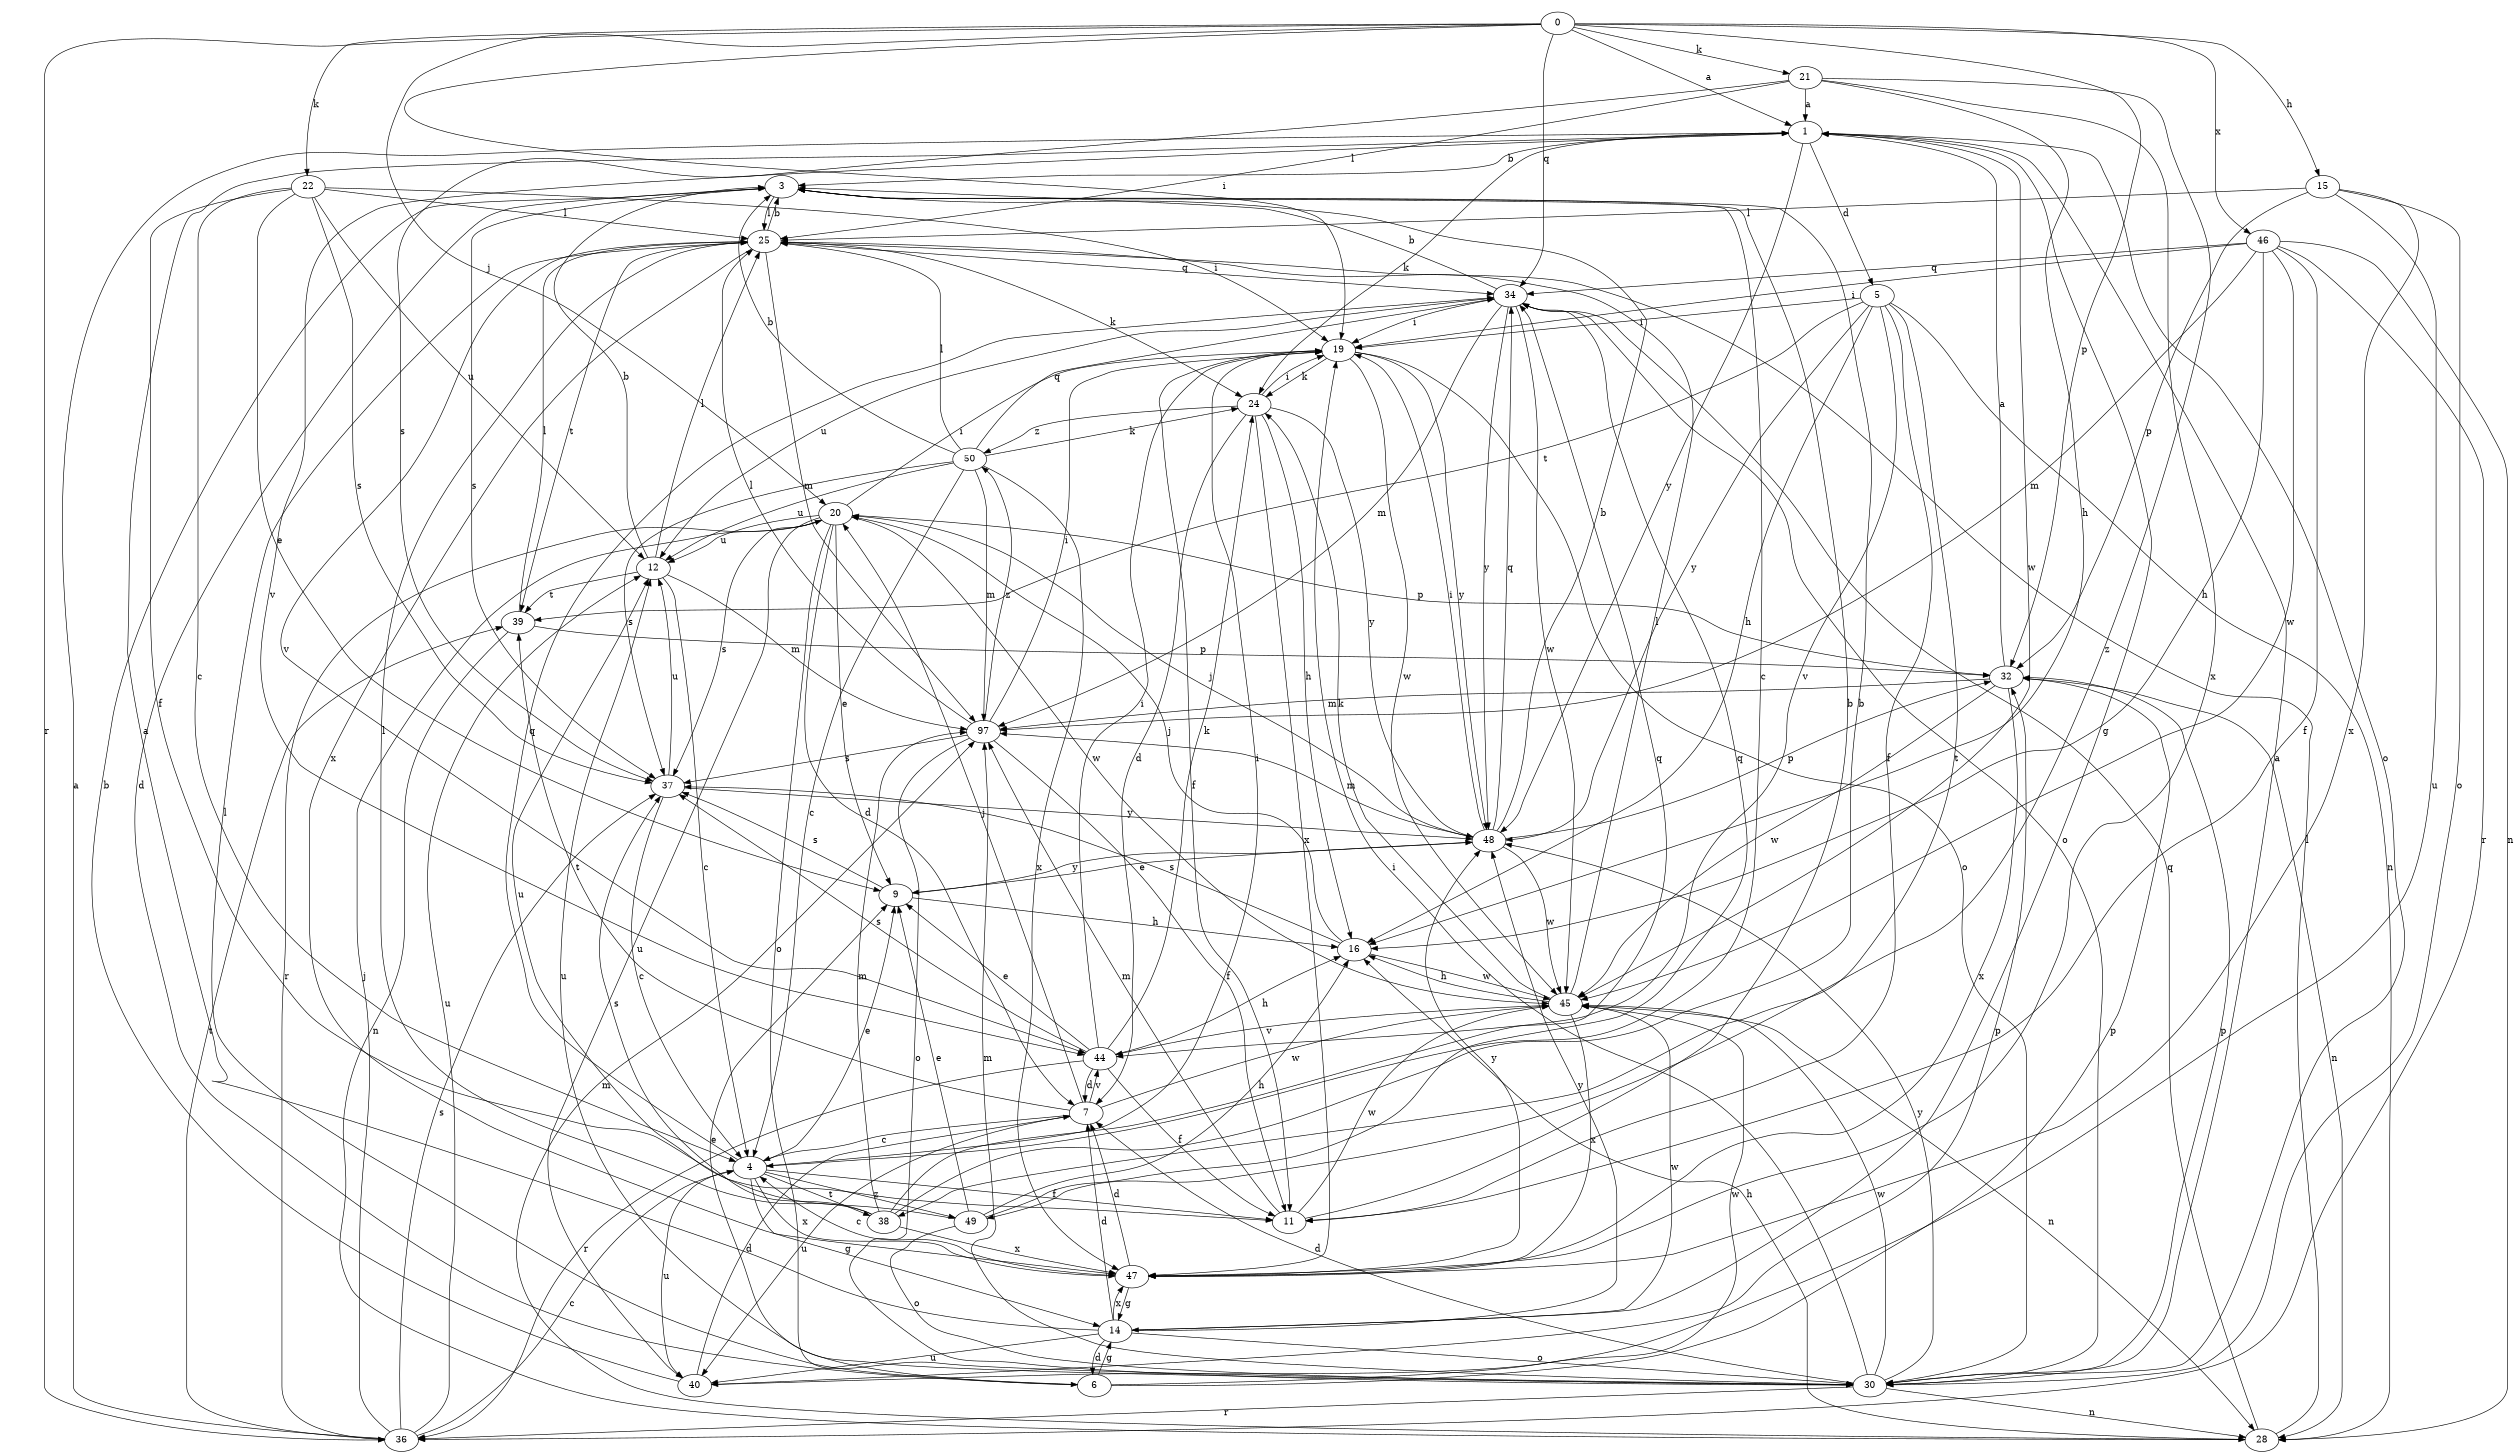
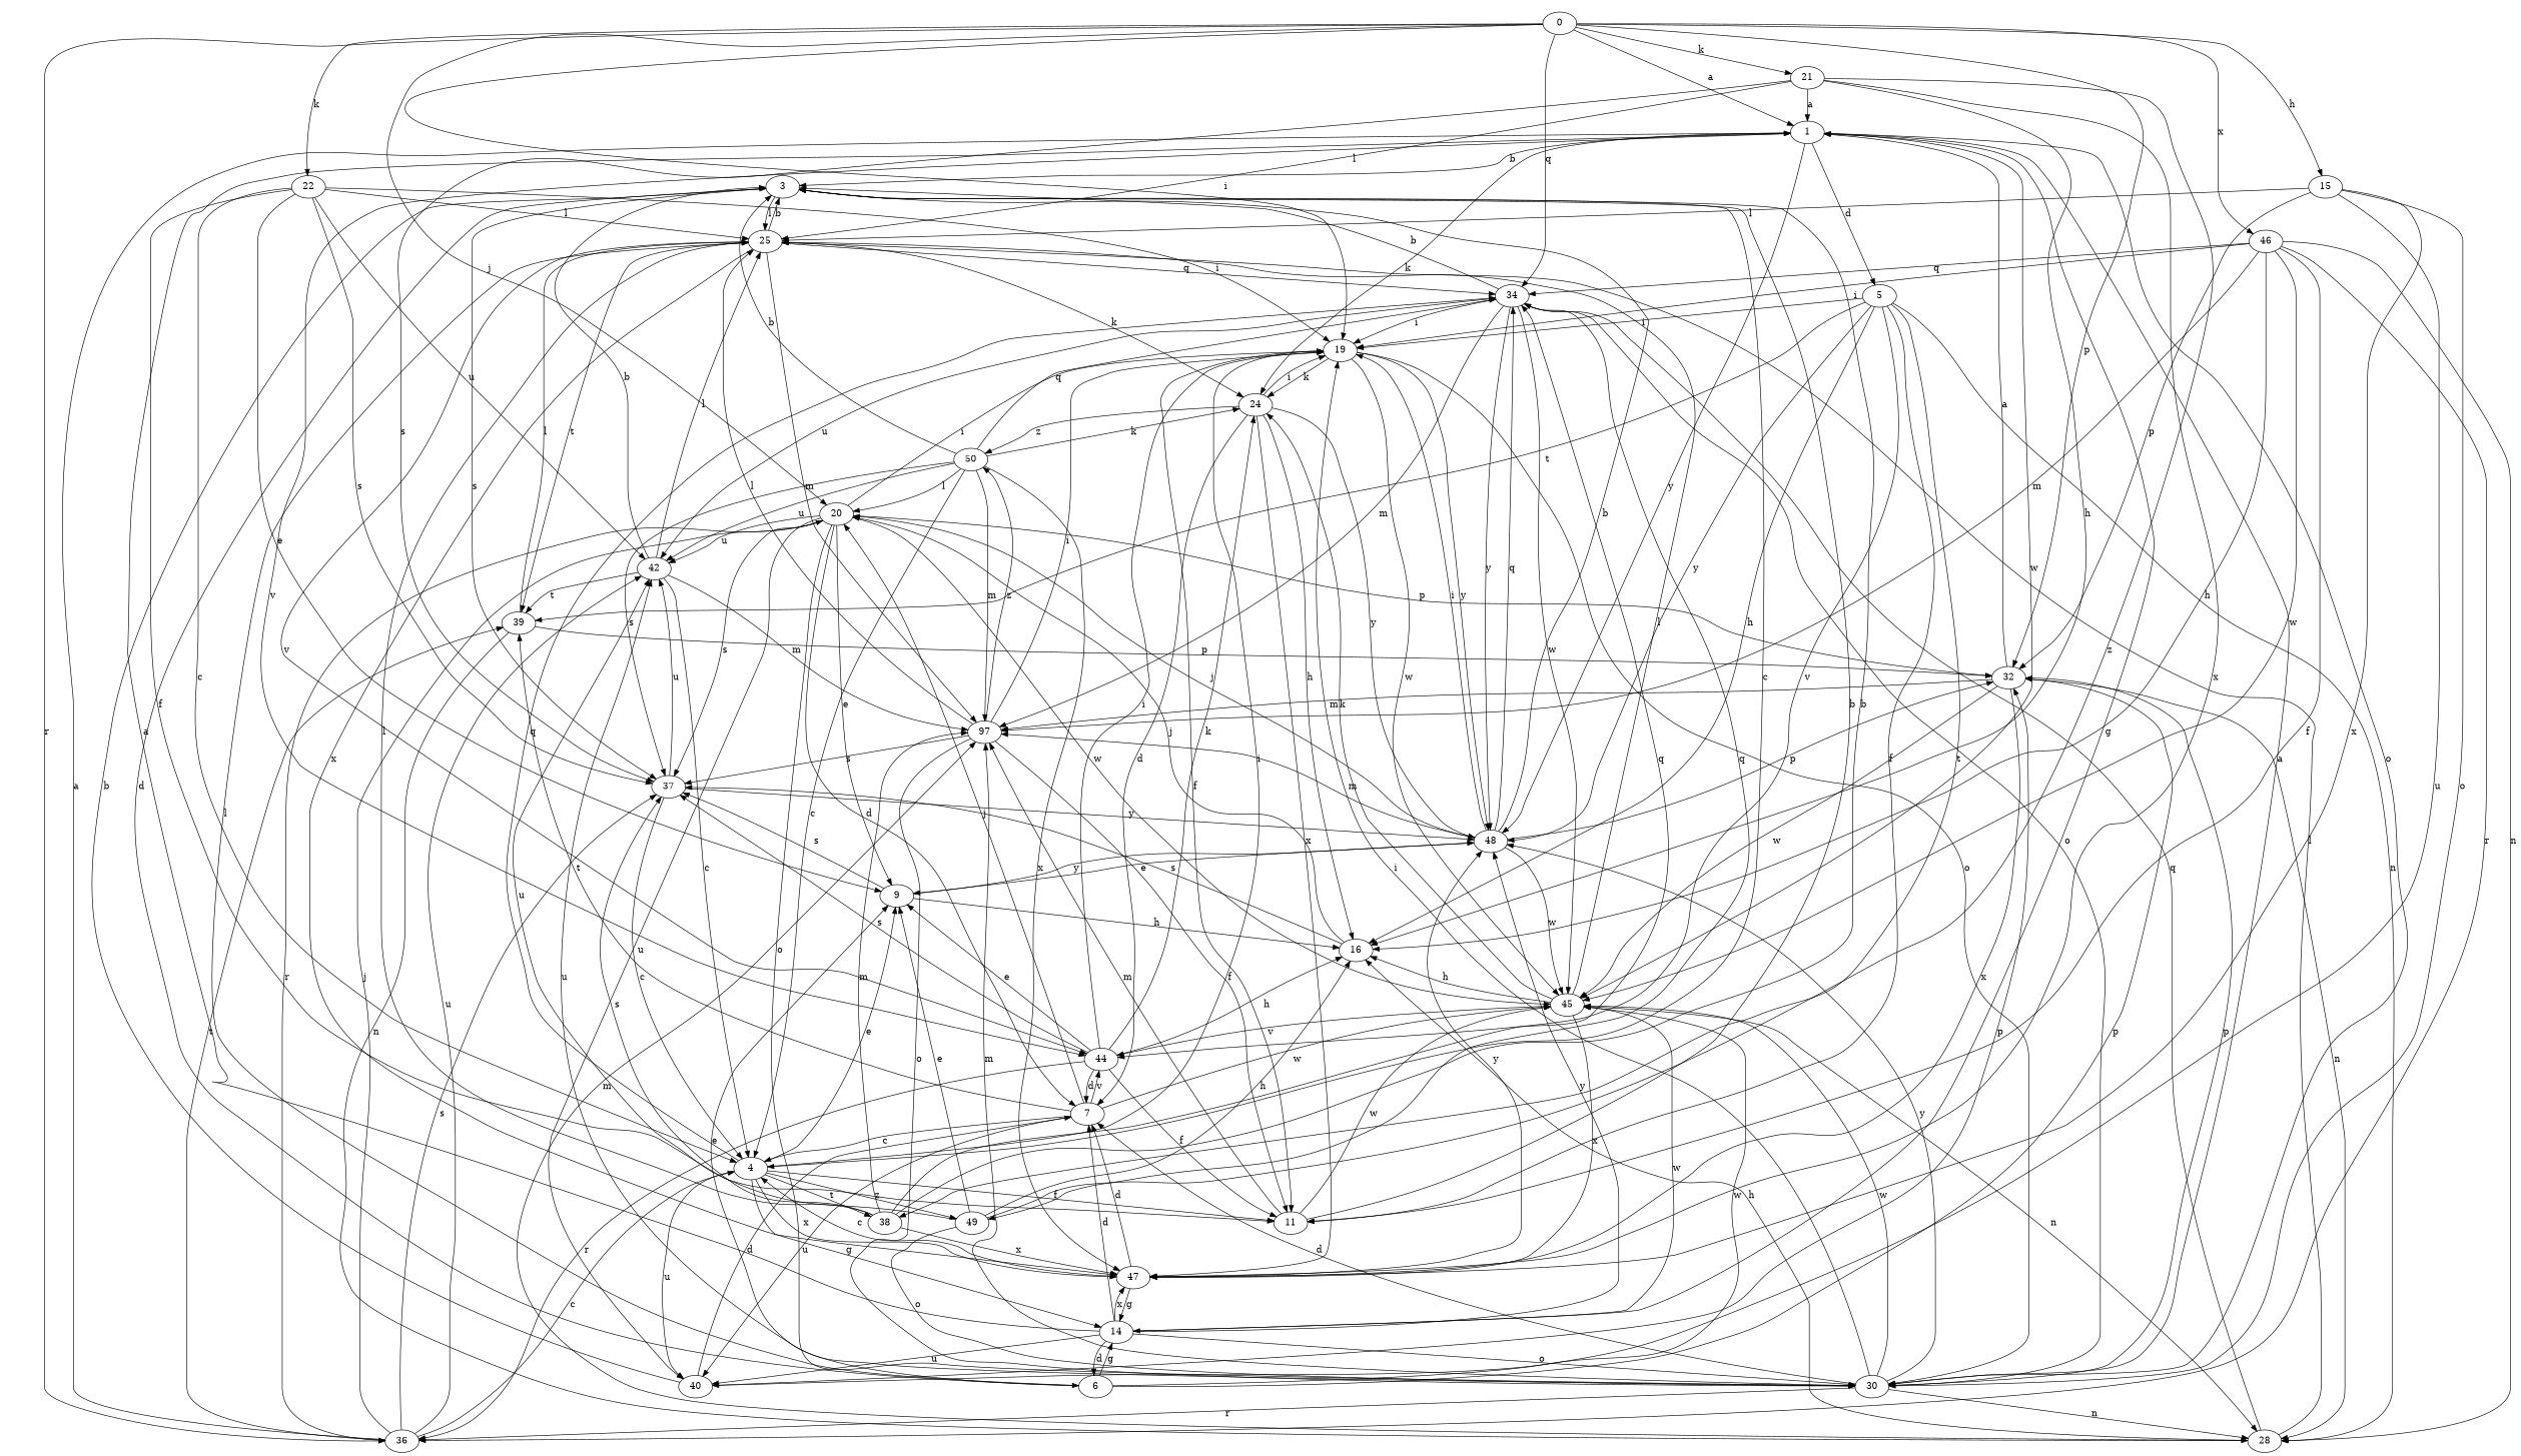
  strict digraph {
    0
    1
    15
    19
    20
    21
    22
    32
    34
    36
    46
    3
    5
    14
    24
    30
    44
    45
    48
    25
    40
    47
    11
    37
    9
    7
-   42 [label=12]
+   42
    49
    16
    4
    28
    n32 [label=97]
    39
    6
    38
    50
    0 -> 1 [label=a]
    0 -> 15 [label=h]
    0 -> 19 [label=i]
    0 -> 20 [label=j]
    0 -> 21 [label=k]
    0 -> 22 [label=k]
    0 -> 32 [label=p]
    0 -> 34 [label=q]
    0 -> 36 [label=r]
    0 -> 46 [label=x]
    1 -> 3 [label=b]
    1 -> 5 [label=d]
    1 -> 14 [label=g]
    1 -> 24 [label=k]
    1 -> 30 [label=o]
    1 -> 44 [label=v]
    1 -> 45 [label=w]
    1 -> 48 [label=y]
    15 -> 32 [label=p]
    15 -> 30 [label=o]
    15 -> 25 [label=l]
    15 -> 40 [label=u]
    15 -> 47 [label=x]
    19 -> 24 [label=k]
    19 -> 30 [label=o]
    19 -> 45 [label=w]
    19 -> 48 [label=y]
    19 -> 11 [label=f]
    20 -> 19 [label=i]
    20 -> 32 [label=p]
    20 -> 36 [label=r]
    20 -> 30 [label=o]
    20 -> 45 [label=w]
    20 -> 40 [label=u]
    20 -> 37 [label=s]
    20 -> 9 [label=e]
    20 -> 7 [label=d]
    20 -> 42 [label=u]
    21 -> 1 [label=a]
    21 -> 25 [label=l]
    21 -> 47 [label=x]
    21 -> 37 [label=s]
    21 -> 49 [label=z]
    21 -> 16 [label=h]
    22 -> 19 [label=i]
    22 -> 25 [label=l]
    22 -> 11 [label=f]
    22 -> 37 [label=s]
    22 -> 9 [label=e]
    22 -> 42 [label=u]
    22 -> 4 [label=c]
    32 -> 1 [label=a]
    32 -> 45 [label=w]
    32 -> 47 [label=x]
    32 -> 28 [label=n]
    32 -> n32 [label=m]
    34 -> 19 [label=i]
    34 -> 3 [label=b]
    34 -> 30 [label=o]
    34 -> 45 [label=w]
    34 -> 48 [label=y]
    34 -> 42 [label=u]
    34 -> n32 [label=m]
    36 -> 1 [label=a]
    36 -> 20 [label=j]
    36 -> 37 [label=s]
    36 -> 42 [label=u]
    36 -> 4 [label=c]
    36 -> 39 [label=t]
    46 -> 19 [label=i]
    46 -> 34 [label=q]
    46 -> 36 [label=r]
    46 -> 45 [label=w]
    46 -> 11 [label=f]
    46 -> 16 [label=h]
    46 -> 28 [label=n]
    46 -> n32 [label=m]
    3 -> 25 [label=l]
    3 -> 37 [label=s]
    3 -> 4 [label=c]
    3 -> 6 [label=d]
    5 -> 19 [label=i]
    5 -> 44 [label=v]
    5 -> 48 [label=y]
    5 -> 11 [label=f]
    5 -> 16 [label=h]
    5 -> 28 [label=n]
    5 -> 39 [label=t]
    5 -> 38 [label=t]
    14 -> 1 [label=a]
    14 -> 30 [label=o]
    14 -> 45 [label=w]
    14 -> 48 [label=y]
    14 -> 40 [label=u]
    14 -> 47 [label=x]
    14 -> 7 [label=d]
    14 -> 6 [label=d]
    24 -> 19 [label=i]
    24 -> 48 [label=y]
    24 -> 47 [label=x]
    24 -> 7 [label=d]
    24 -> 16 [label=h]
    24 -> 50 [label=z]
    30 -> 1 [label=a]
    30 -> 19 [label=i]
    30 -> 32 [label=p]
    30 -> 36 [label=r]
    30 -> 45 [label=w]
    30 -> 48 [label=y]
    30 -> 7 [label=d]
    30 -> 42 [label=u]
    30 -> 28 [label=n]
    30 -> n32 [label=m]
    44 -> 19 [label=i]
    44 -> 36 [label=r]
    44 -> 24 [label=k]
    44 -> 11 [label=f]
    44 -> 37 [label=s]
    44 -> 9 [label=e]
    44 -> 7 [label=d]
    44 -> 16 [label=h]
    45 -> 24 [label=k]
    45 -> 44 [label=v]
    45 -> 25 [label=l]
    45 -> 47 [label=x]
    45 -> 16 [label=h]
    45 -> 28 [label=n]
    48 -> 19 [label=i]
    48 -> 20 [label=j]
    48 -> 32 [label=p]
    48 -> 34 [label=q]
    48 -> 3 [label=b]
    48 -> 45 [label=w]
    48 -> 9 [label=e]
    48 -> n32 [label=m]
    25 -> 34 [label=q]
    25 -> 3 [label=b]
    25 -> 24 [label=k]
    25 -> 44 [label=v]
    25 -> 47 [label=x]
    25 -> n32 [label=m]
    25 -> 39 [label=t]
    40 -> 32 [label=p]
    40 -> 3 [label=b]
    40 -> 7 [label=d]
    47 -> 14 [label=g]
    47 -> 48 [label=y]
    47 -> 7 [label=d]
    47 -> 4 [label=c]
    11 -> 3 [label=b]
    11 -> 45 [label=w]
    11 -> n32 [label=m]
    37 -> 48 [label=y]
    37 -> 42 [label=u]
    37 -> 4 [label=c]
    9 -> 48 [label=y]
    9 -> 37 [label=s]
    9 -> 16 [label=h]
    7 -> 20 [label=j]
    7 -> 44 [label=v]
    7 -> 45 [label=w]
    7 -> 40 [label=u]
    7 -> 4 [label=c]
    7 -> 39 [label=t]
    42 -> 3 [label=b]
    42 -> 25 [label=l]
    42 -> 4 [label=c]
    42 -> n32 [label=m]
    42 -> 39 [label=t]
    49 -> 34 [label=q]
    49 -> 30 [label=o]
    49 -> 9 [label=e]
    49 -> 42 [label=u]
    49 -> 16 [label=h]
    16 -> 20 [label=j]
-   16 -> 45 [label=w]
    16 -> 37 [label=s]
    4 -> 19 [label=i]
    4 -> 34 [label=q]
    4 -> 14 [label=g]
    4 -> 40 [label=u]
    4 -> 47 [label=x]
    4 -> 11 [label=f]
    4 -> 9 [label=e]
    4 -> 49 [label=z]
    4 -> 38 [label=t]
    28 -> 34 [label=q]
    28 -> 25 [label=l]
    28 -> 16 [label=h]
    28 -> n32 [label=m]
    n32 -> 19 [label=i]
    n32 -> 30 [label=o]
    n32 -> 25 [label=l]
    n32 -> 11 [label=f]
    n32 -> 37 [label=s]
    n32 -> 50 [label=z]
    39 -> 32 [label=p]
    39 -> 25 [label=l]
    39 -> 28 [label=n]
    6 -> 32 [label=p]
    6 -> 14 [label=g]
    6 -> 45 [label=w]
    6 -> 25 [label=l]
    6 -> 9 [label=e]
    38 -> 34 [label=q]
    38 -> 3 [label=b]
    38 -> 25 [label=l]
    38 -> 47 [label=x]
    38 -> 37 [label=s]
    38 -> n32 [label=m]
    50 -> 34 [label=q]
    50 -> 3 [label=b]
    50 -> 24 [label=k]
-   50 -> 25 [label=l]
+   50 -> 20 [label=l]
    50 -> 47 [label=x]
    50 -> 37 [label=s]
    50 -> 42 [label=u]
    50 -> 4 [label=c]
    50 -> n32 [label=m]
  }
